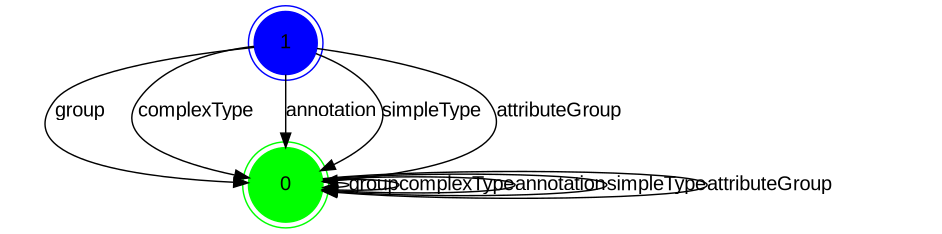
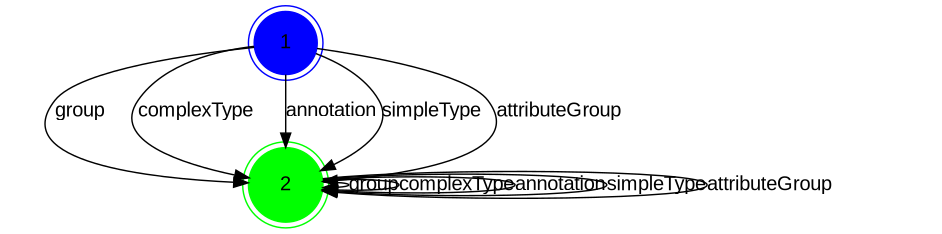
  digraph {
    mindist=2.0
    fontname="Liberation Sans"
    node [shape=doublecircle style=filled fontname="Liberation Sans"]
    edge [fontname="Liberation Sans"]
    1 [color=blue]
-   2 [color=green label=0]
+   2 [color=green]
    1 -> 2 [label=group]
    1 -> 2 [label=complexType]
    1 -> 2 [label=annotation]
    1 -> 2 [label=simpleType]
    1 -> 2 [label=attributeGroup]
    2 -> 2 [label=group]
    2 -> 2 [label=complexType]
    2 -> 2 [label=annotation]
    2 -> 2 [label=simpleType]
    2 -> 2 [label=attributeGroup]
  }
